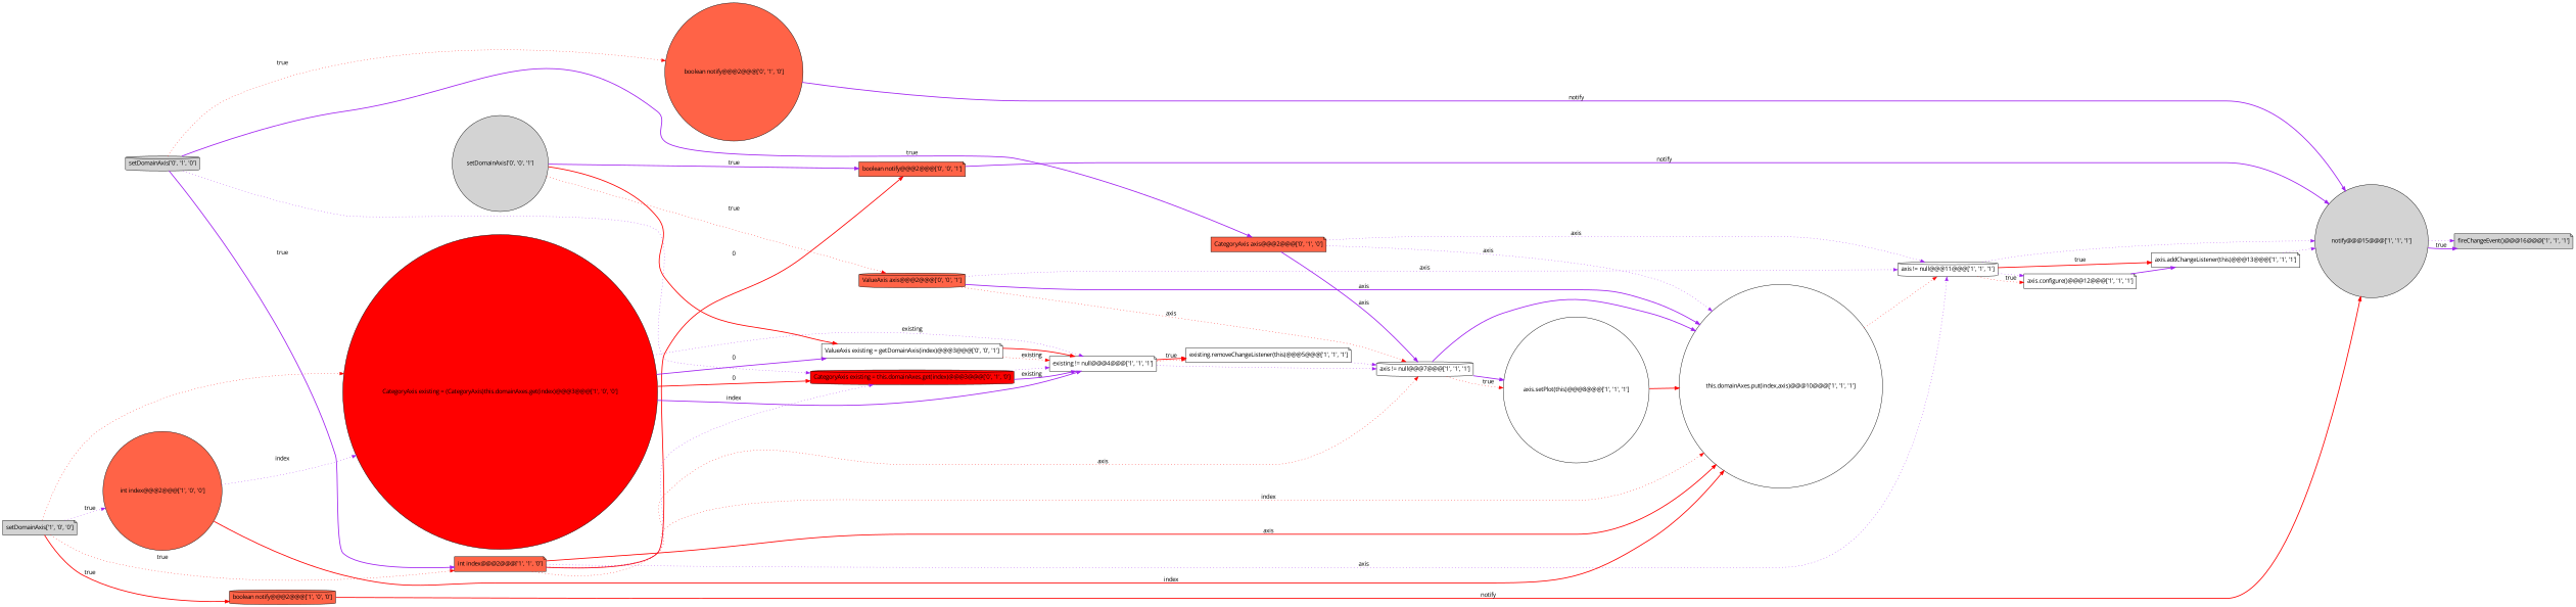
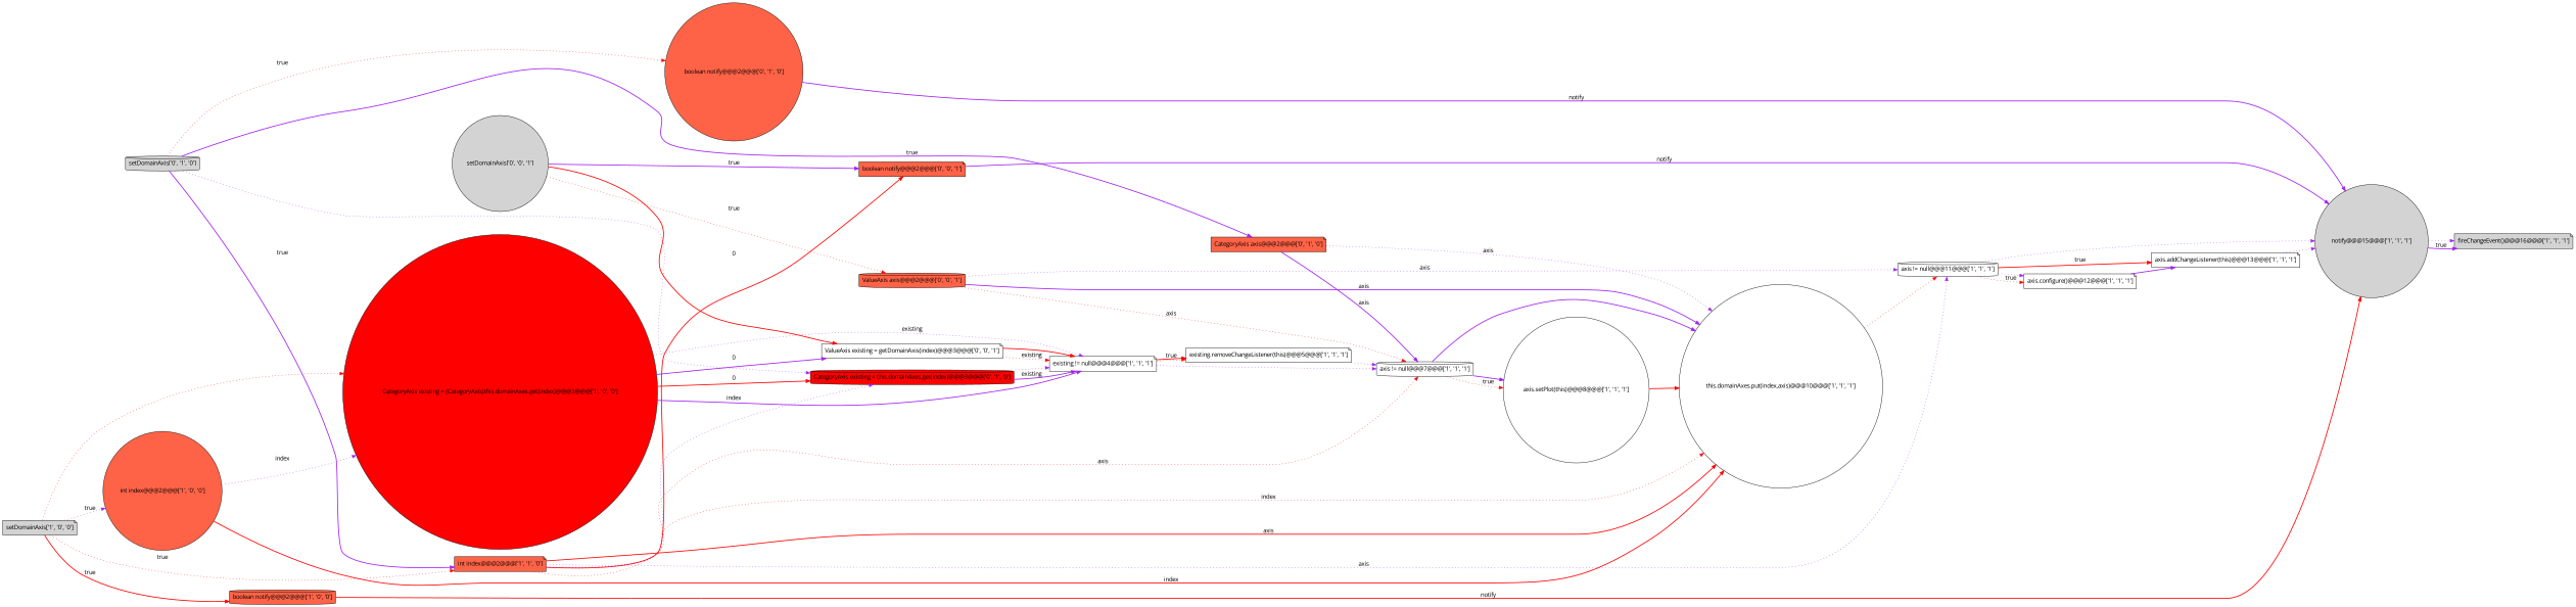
  digraph {
    fontname="Open Sans"
    rankdir=LR
    node [fillcolor=white fontname="Open Sans" shape=note style=filled]
    edge [color=purple fontname="Open Sans" style=dotted]
    n1 [fillcolor=tomato label="ValueAxis axis@@@2@@@['0', '0', '1']" shape=cylinder]
    n2 [label="axis != null@@@7@@@['1', '1', '1']" shape=cylinder]
    n3 [label="this.domainAxes.put(index,axis)@@@10@@@['1', '1', '1']" shape=circle]
    n4 [label="axis != null@@@11@@@['1', '1', '1']" shape=cylinder]
    n5 [label="axis.setPlot(this)@@@8@@@['1', '1', '1']" shape=circle]
    n6 [fillcolor=lightgray label="notify@@@15@@@['1', '1', '1']" shape=circle]
    n7 [label="axis.configure()@@@12@@@['1', '1', '1']"]
    n8 [label="axis.addChangeListener(this)@@@13@@@['1', '1', '1']"]
    n9 [label="ValueAxis existing = getDomainAxis(index)@@@3@@@['0', '0', '1']"]
    n10 [label="existing != null@@@4@@@['1', '1', '1']"]
    n11 [fillcolor=lightgray label="fireChangeEvent()@@@16@@@['1', '1', '1']"]
    n12 [label="existing.removeChangeListener(this)@@@5@@@['1', '1', '1']"]
    n13 [fillcolor=tomato label="boolean notify@@@2@@@['0', '1', '0']" shape=circle]
    n14 [fillcolor=tomato label="int index@@@2@@@['1', '1', '0']"]
    n15 [fillcolor=tomato label="boolean notify@@@2@@@['0', '0', '1']"]
    n16 [fillcolor=red label="CategoryAxis existing = this.domainAxes.get(index)@@@3@@@['0', '1', '0']" shape=cylinder]
    n17 [fillcolor=lightgray label="setDomainAxis['1', '0', '0']"]
    n18 [fillcolor=tomato label="int index@@@2@@@['1', '0', '0']" shape=circle]
    n19 [fillcolor=tomato label="boolean notify@@@2@@@['1', '0', '0']" shape=cylinder]
    n20 [fillcolor=red label="CategoryAxis existing = (CategoryAxis)this.domainAxes.get(index)@@@3@@@['1', '0', '0']" shape=circle]
    n21 [fillcolor=tomato label="CategoryAxis axis@@@2@@@['0', '1', '0']"]
    n22 [fillcolor=lightgray label="setDomainAxis['0', '0', '1']" shape=circle]
    n23 [fillcolor=lightgray label="setDomainAxis['0', '1', '0']" shape=cylinder]
    n1 -> n2 [color=red label=axis]
    n1 -> n3 [label=axis style=bold]
    n1 -> n4 [label=axis]
    n2 -> n3 [style=bold]
    n2 -> n5 [color=red label=true]
    n2 -> n5 [style=bold]
    n3 -> n4 [color=red]
    n4 -> n6
    n4 -> n7 [color=red label=true]
    n4 -> n7
    n4 -> n8 [color=red label=true style=bold]
    n5 -> n3 [color=red style=bold]
    n6 -> n11
    n6 -> n11 [label=true style=bold]
    n7 -> n8 [style=bold]
    n8 -> n6
    n9 -> n10 [color=red style=bold]
    n9 -> n10 [color=red label=existing]
    n10 -> n2
    n10 -> n12 [color=red]
    n10 -> n12 [color=red label=true style=bold]
    n12 -> n2
    n13 -> n6 [label=notify style=bold]
    n14 -> n2 [color=red label=axis]
    n14 -> n3 [color=red label=index]
    n14 -> n3 [color=red label=axis style=bold]
    n14 -> n4 [label=axis]
    n14 -> n15 [color=red label=0 style=bold]
    n14 -> n16 [label=index]
    n15 -> n6 [label=notify style=bold]
    n16 -> n10
    n16 -> n10 [label=existing style=bold]
    n17 -> n14 [color=red label=true]
    n17 -> n18 [label=true]
    n17 -> n19 [color=red label=true style=bold]
    n17 -> n20 [color=red]
    n18 -> n3 [color=red label=index style=bold]
    n18 -> n20 [label=index]
    n19 -> n6 [color=red label=notify style=bold]
    n20 -> n9 [label=0 style=bold]
    n20 -> n10 [style=bold]
    n20 -> n10 [label=existing]
    n20 -> n16 [color=red label=0 style=bold]
    n21 -> n2 [label=axis style=bold]
    n21 -> n3 [label=axis]
-   n21 -> n4 [label=axis]
    n22 -> n1 [color=red label=true]
    n22 -> n9 [color=red style=bold]
    n22 -> n15 [label=true style=bold]
    n23 -> n13 [color=red label=true]
    n23 -> n14 [label=true style=bold]
    n23 -> n16
    n23 -> n21 [label=true style=bold]
  }
